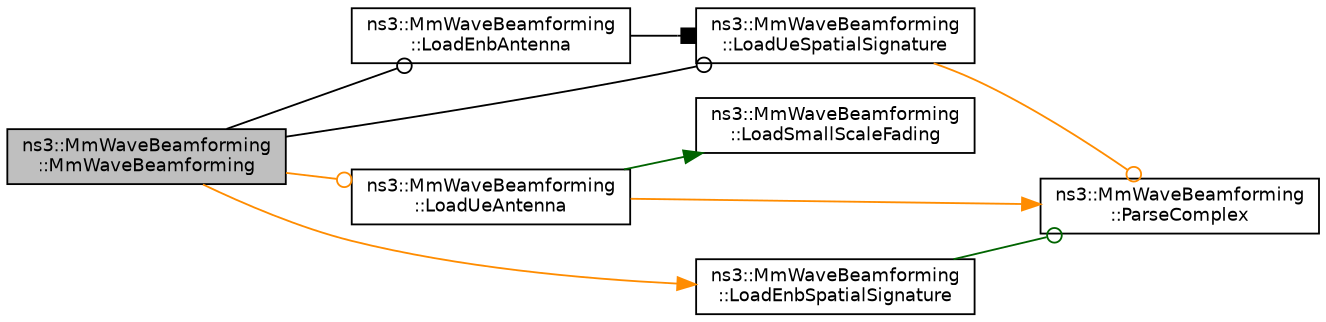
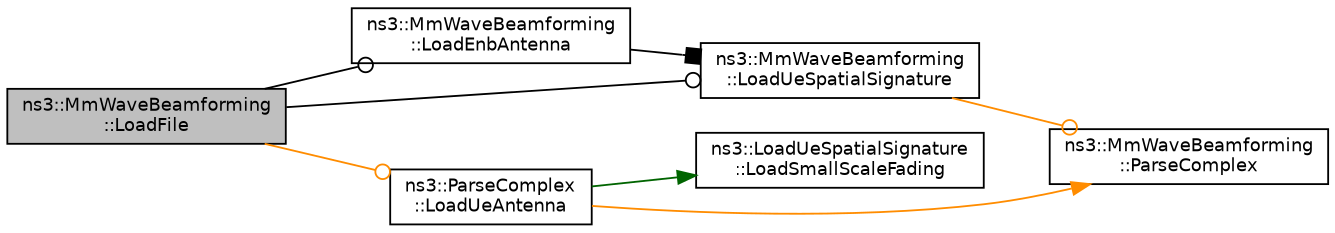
  digraph {
    rankdir=LR
    node [color=black fillcolor=white fontname=Helvetica fontsize=10 shape=record style=filled]
    edge [arrowhead=odot color=darkorange fontname=Helvetica fontsize=10 labelfontname=Helvetica labelfontsize=10 style=solid]
-   n1 [fillcolor=grey75 fontcolor=black height=0.2 label="ns3::MmWaveBeamforming\l::MmWaveBeamforming" width=0.4]
+   n1 [fillcolor=grey75 fontcolor=black height=0.2 label="ns3::MmWaveBeamforming\l::LoadFile" width=0.4]
    n2 [height=0.2 label="ns3::MmWaveBeamforming\l::LoadEnbAntenna" width=0.4]
-   n3 [height=0.2 label="ns3::MmWaveBeamforming\l::LoadUeAntenna" width=0.4]
-   n4 [height=0.2 label="ns3::MmWaveBeamforming\l::LoadEnbSpatialSignature" width=0.4]
+   n3 [height=0.2 label="ns3::ParseComplex\l::LoadUeAntenna" width=0.4]
    n5 [height=0.2 label="ns3::MmWaveBeamforming\l::LoadUeSpatialSignature" width=0.4]
-   n6 [height=0.2 label="ns3::MmWaveBeamforming\l::LoadSmallScaleFading" width=0.4]
+   n6 [height=0.2 label="ns3::LoadUeSpatialSignature\l::LoadSmallScaleFading" width=0.4]
    n7 [height=0.2 label="ns3::MmWaveBeamforming\l::ParseComplex" width=0.4]
    n1 -> n2 [color=black]
    n1 -> n3
-   n1 -> n4 [arrowhead=normal]
    n1 -> n5 [color=black]
    n2 -> n5 [arrowhead=box color=black]
    n3 -> n6 [arrowhead=normal color=darkgreen]
    n3 -> n7 [arrowhead=normal]
-   n4 -> n7 [color=darkgreen]
    n5 -> n7
  }
